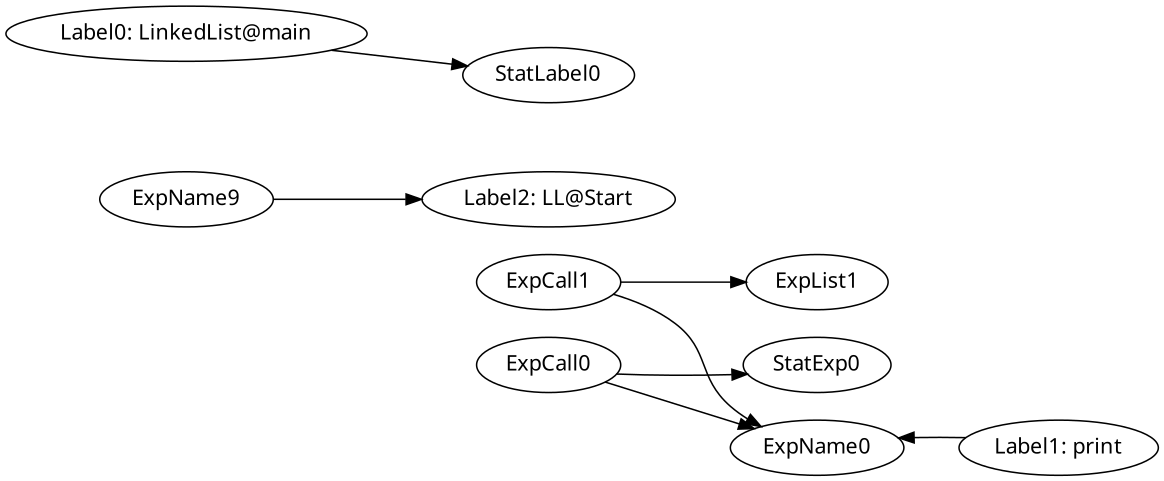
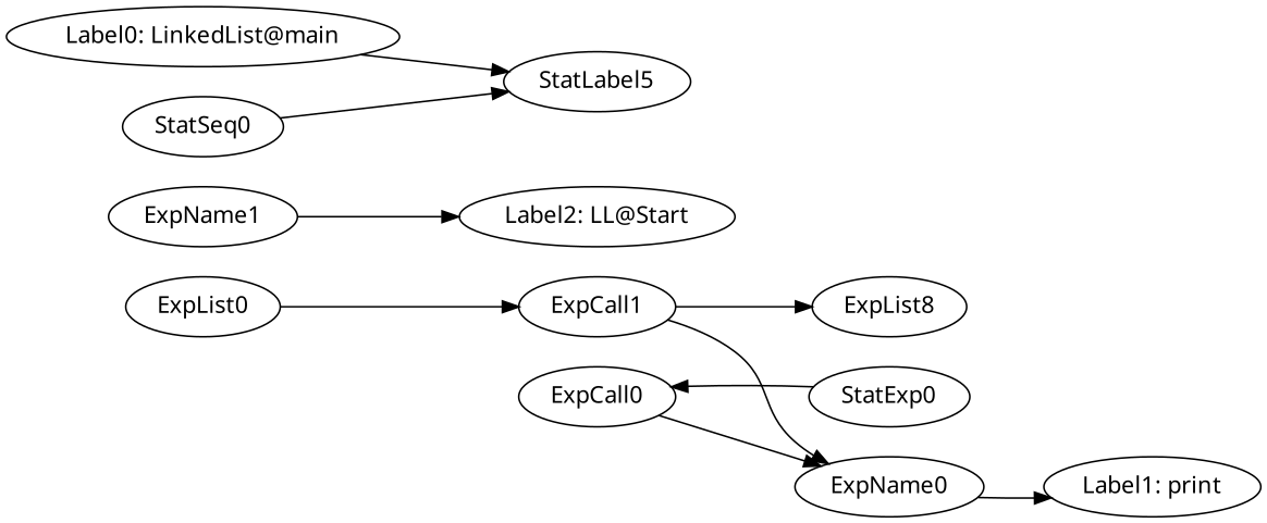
  digraph {
    fontname="Noto Sans"
    ordering=out
    rankdir=LR
    node [fontname="Noto Sans"]
    edge [fontname="Noto Sans"]
+   ExpList0
    ExpCall1
-   ExpList1
+   ExpList1 [label=ExpList8]
    ExpName0
-   ExpName1 [label=ExpName9]
+   ExpName1
    "Label2: LL@Start"
    StatExp0
    ExpCall0
    "Label1: print"
    "Label0: LinkedList@main"
-   StatLabel0
+   StatLabel0 [label=StatLabel5]
+   StatSeq0
+   ExpList0 -> ExpCall1
    ExpCall1 -> ExpList1
    ExpCall1 -> ExpName0
-   "Label1: print" -> ExpName0
+   ExpName0 -> "Label1: print"
    ExpName1 -> "Label2: LL@Start"
-   ExpCall0 -> StatExp0
+   StatExp0 -> ExpCall0
    ExpCall0 -> ExpName0
    "Label0: LinkedList@main" -> StatLabel0
+   StatSeq0 -> StatLabel0
  }
